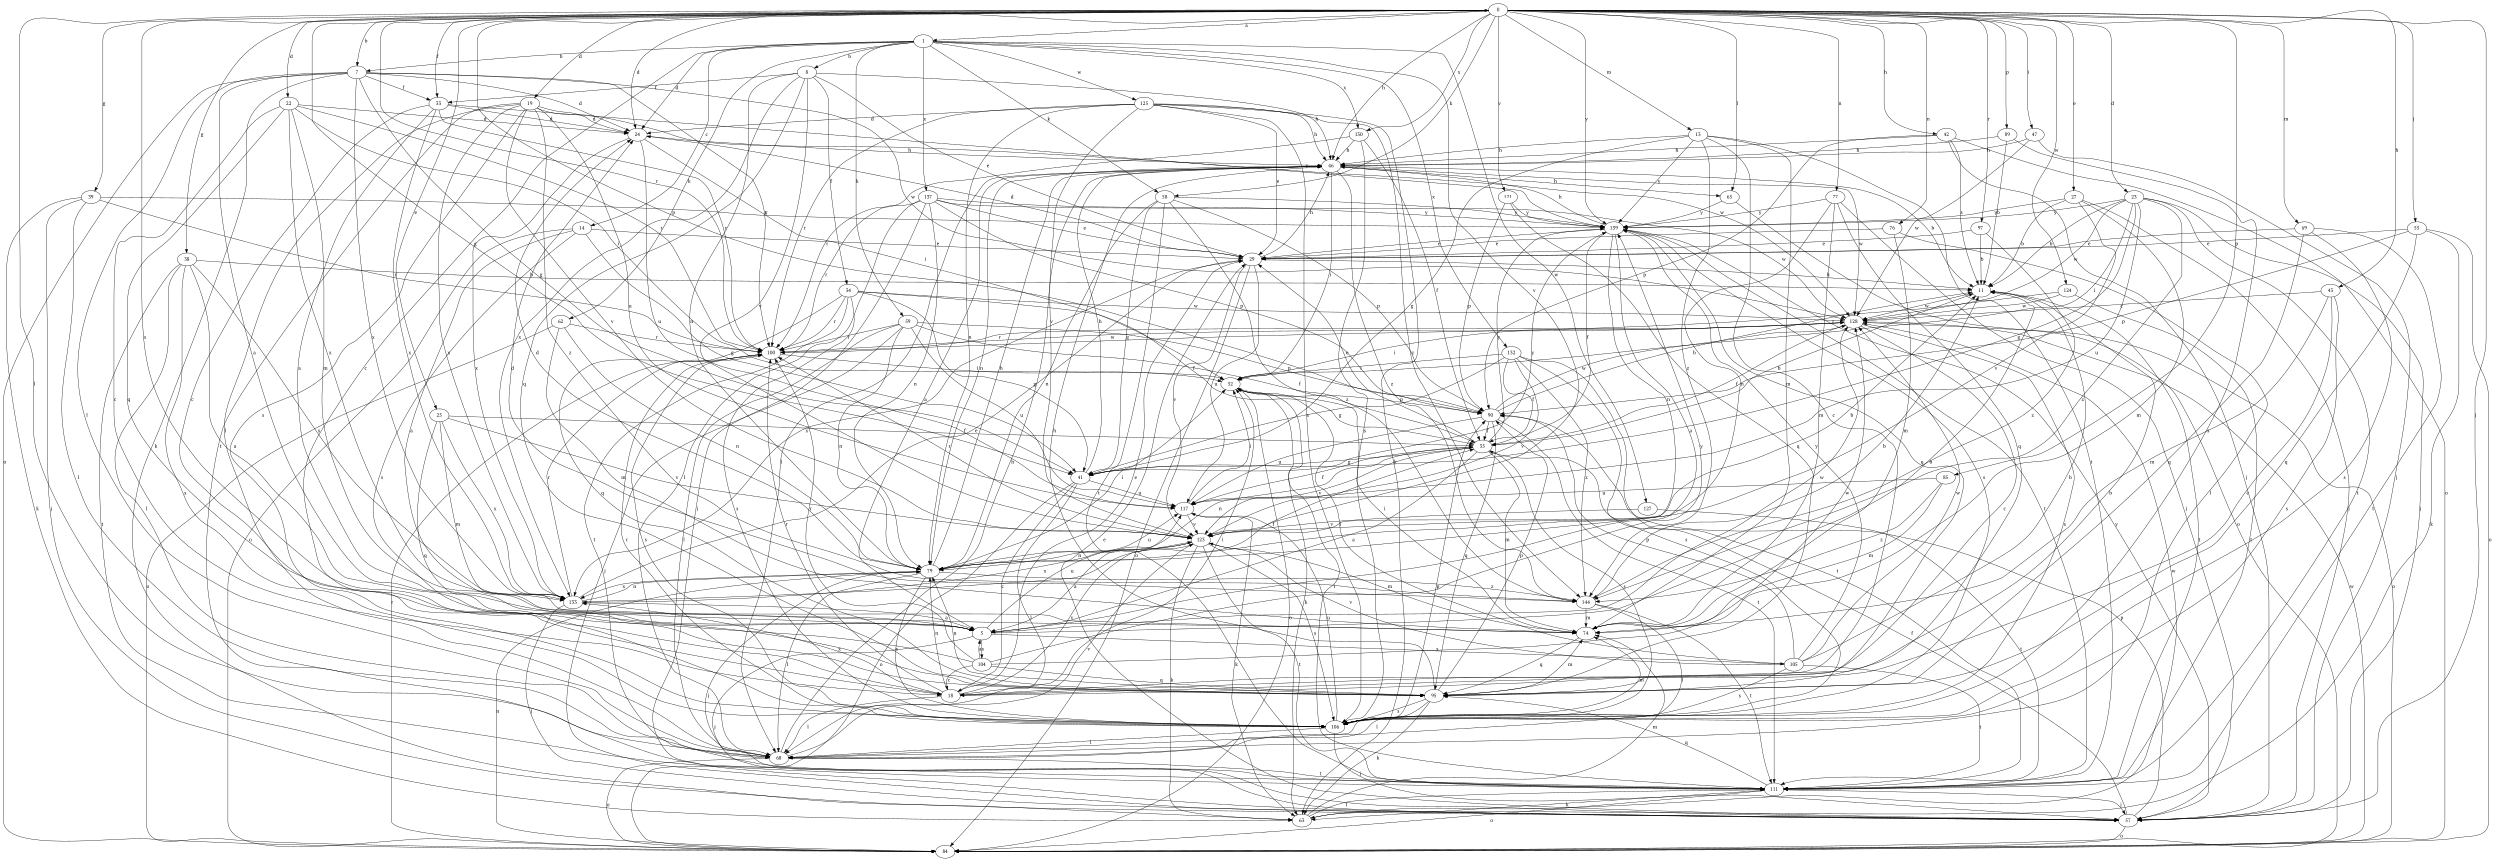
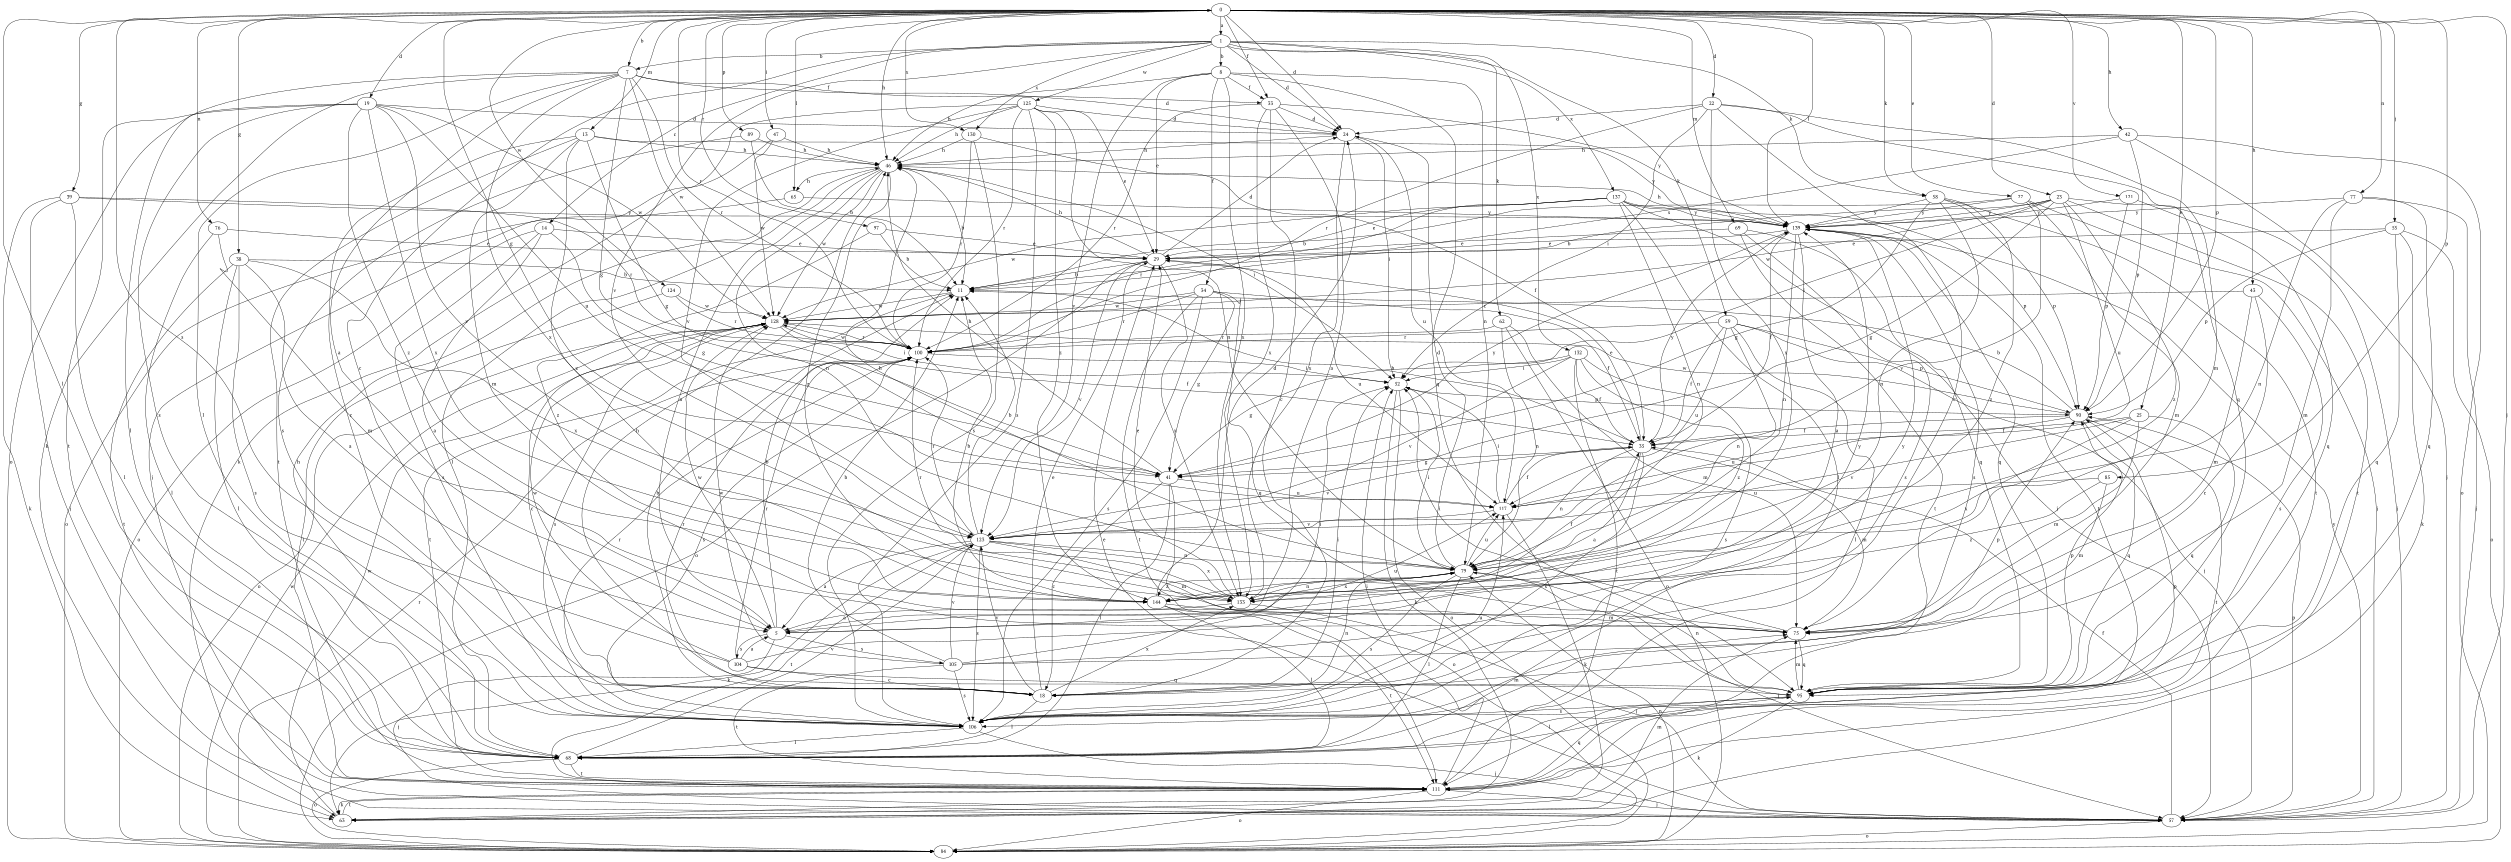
  strict digraph {
    fontname="PT Serif"
    node [fontname="PT Serif"]
    edge [fontname="PT Serif"]
    0
    1
    7
    19
    22
    23
    24
    25
    27
    33
    38
    39
    41
    42
    43
    46
    47
    55
    57
    58
    65
    68
    69
    n24 [label=13]
    76
    77
    85
    89
    90
    97
    100
    121
    124
    130
    139
    8
    14
    18
    59
    62
    123
    125
-   127
    n44 [label=137]
    132
    5
    128
    63
    84
    133
    117
    111
    106
    144
    95
    52
-   74
+   74 [label=75]
    11
    35
    79
    29
    104
    34
    105
    0 -> 1 [label=a]
    0 -> 7 [label=b]
    0 -> 19 [label=d]
    0 -> 22 [label=d]
    0 -> 23 [label=d]
    0 -> 24 [label=d]
    0 -> 25 [label=e]
    0 -> 27 [label=e]
    0 -> 33 [label=f]
    0 -> 38 [label=g]
    0 -> 39 [label=g]
    0 -> 41 [label=g]
    0 -> 42 [label=h]
    0 -> 43 [label=h]
    0 -> 46 [label=h]
    0 -> 47 [label=i]
    0 -> 55 [label=j]
    0 -> 57 [label=j]
    0 -> 58 [label=k]
    0 -> 65 [label=l]
    0 -> 68 [label=l]
    0 -> 69 [label=m]
    0 -> n24 [label=m]
    0 -> 76 [label=n]
    0 -> 77 [label=n]
    0 -> 85 [label=p]
    0 -> 89 [label=p]
    0 -> 90 [label=p]
    0 -> 97 [label=r]
    0 -> 100 [label=r]
    0 -> 121 [label=v]
    0 -> 124 [label=w]
    0 -> 130 [label=x]
-   0 -> 139 [label=y]
+   0 -> 139 [label=l]
    1 -> 7 [label=b]
    1 -> 24 [label=d]
    1 -> 58 [label=k]
    1 -> 130 [label=x]
    1 -> 8 [label=b]
    1 -> 14 [label=c]
    1 -> 18 [label=c]
    1 -> 59 [label=k]
    1 -> 62 [label=k]
    1 -> 123 [label=v]
    1 -> 125 [label=w]
-   1 -> 127 [label=w]
    1 -> n44 [label=x]
    1 -> 132 [label=x]
    7 -> 24 [label=d]
    7 -> 33 [label=f]
    7 -> 41 [label=g]
    7 -> 68 [label=l]
    7 -> 100 [label=r]
    7 -> 5 [label=a]
    7 -> 128 [label=w]
    7 -> 63 [label=k]
    7 -> 84 [label=o]
    7 -> 133 [label=x]
    19 -> 24 [label=d]
    19 -> 68 [label=l]
    19 -> 123 [label=v]
    19 -> 128 [label=w]
    19 -> 133 [label=x]
    19 -> 117 [label=u]
    19 -> 111 [label=t]
    19 -> 106 [label=s]
    19 -> 144 [label=z]
    22 -> 24 [label=d]
    22 -> 100 [label=r]
    22 -> 18 [label=c]
    22 -> 133 [label=x]
    22 -> 95 [label=q]
    22 -> 52 [label=i]
    22 -> 74 [label=m]
    23 -> 41 [label=g]
    23 -> 57 [label=j]
    23 -> 139 [label=y]
    23 -> 128 [label=w]
    23 -> 117 [label=u]
    23 -> 111 [label=t]
    23 -> 144 [label=z]
    23 -> 52 [label=i]
    23 -> 11 [label=b]
    24 -> 46 [label=h]
    24 -> 133 [label=x]
    24 -> 117 [label=u]
    24 -> 52 [label=i]
    25 -> 123 [label=v]
    25 -> 133 [label=x]
    25 -> 95 [label=q]
    25 -> 74 [label=m]
    25 -> 35 [label=f]
    27 -> 57 [label=j]
    27 -> 139 [label=y]
    27 -> 123 [label=v]
    27 -> 74 [label=m]
    27 -> 11 [label=b]
    33 -> 24 [label=d]
    33 -> 100 [label=r]
    33 -> 139 [label=y]
    33 -> 18 [label=c]
    33 -> 5 [label=a]
    33 -> 133 [label=x]
    38 -> 68 [label=l]
    38 -> 5 [label=a]
    38 -> 133 [label=x]
    38 -> 111 [label=t]
    38 -> 106 [label=s]
    38 -> 11 [label=b]
    39 -> 57 [label=j]
    39 -> 68 [label=l]
    39 -> 100 [label=r]
    39 -> 139 [label=y]
    39 -> 63 [label=k]
    41 -> 46 [label=h]
    41 -> 68 [label=l]
    41 -> 139 [label=y]
    41 -> 18 [label=c]
    41 -> 84 [label=o]
    41 -> 117 [label=u]
    42 -> 46 [label=h]
    42 -> 57 [label=j]
    42 -> 90 [label=p]
    42 -> 84 [label=o]
    42 -> 11 [label=s]
    43 -> 18 [label=c]
    43 -> 128 [label=c]
    43 -> 106 [label=s]
    43 -> 74 [label=m]
    46 -> 65 [label=h]
    46 -> 68 [label=l]
    46 -> 5 [label=a]
    46 -> 128 [label=w]
    46 -> 144 [label=z]
    46 -> 52 [label=i]
    46 -> 11 [label=b]
    46 -> 79 [label=n]
    47 -> 46 [label=h]
    47 -> 57 [label=j]
    47 -> 128 [label=w]
    55 -> 90 [label=p]
    55 -> 63 [label=k]
    55 -> 84 [label=o]
    55 -> 95 [label=q]
    55 -> 29 [label=e]
    57 -> 90 [label=p]
    57 -> 139 [label=y]
    57 -> 84 [label=o]
    57 -> 35 [label=f]
    57 -> 29 [label=e]
    58 -> 41 [label=g]
    58 -> 90 [label=p]
    58 -> 139 [label=y]
    58 -> 111 [label=t]
    58 -> 144 [label=z]
    58 -> 79 [label=n]
    65 -> 139 [label=y]
    65 -> 84 [label=o]
    68 -> 46 [label=h]
    68 -> 90 [label=p]
    68 -> 123 [label=v]
    68 -> 84 [label=o]
    68 -> 111 [label=t]
    69 -> 111 [label=t]
    69 -> 106 [label=s]
    69 -> 95 [label=q]
    69 -> 29 [label=e]
    n24 -> 41 [label=g]
    n24 -> 46 [label=h]
    n24 -> 139 [label=y]
    n24 -> 18 [label=c]
    n24 -> 111 [label=t]
    n24 -> 144 [label=z]
    n24 -> 74 [label=m]
    76 -> 68 [label=l]
    76 -> 74 [label=m]
    76 -> 29 [label=e]
    77 -> 57 [label=j]
    77 -> 139 [label=y]
    77 -> 95 [label=q]
    77 -> 74 [label=m]
    77 -> 79 [label=n]
    85 -> 117 [label=u]
    85 -> 144 [label=z]
    85 -> 74 [label=m]
    89 -> 46 [label=h]
    89 -> 106 [label=s]
    89 -> 11 [label=b]
    90 -> 128 [label=w]
    90 -> 117 [label=u]
    90 -> 111 [label=t]
    90 -> 95 [label=q]
    90 -> 11 [label=b]
    90 -> 35 [label=f]
    97 -> 144 [label=z]
    97 -> 11 [label=b]
    97 -> 29 [label=e]
    100 -> 128 [label=w]
    100 -> 106 [label=s]
    100 -> 52 [label=i]
    121 -> 90 [label=p]
    121 -> 139 [label=y]
    121 -> 95 [label=q]
    124 -> 100 [label=r]
    124 -> 128 [label=w]
    124 -> 111 [label=t]
    130 -> 46 [label=h]
    130 -> 100 [label=r]
    130 -> 106 [label=s]
    130 -> 35 [label=f]
    139 -> 46 [label=h]
    139 -> 5 [label=a]
    139 -> 111 [label=t]
    139 -> 106 [label=s]
    139 -> 95 [label=q]
    139 -> 35 [label=f]
    139 -> 79 [label=n]
    139 -> 29 [label=e]
    8 -> 33 [label=f]
    8 -> 46 [label=h]
    8 -> 123 [label=v]
    8 -> 133 [label=x]
    8 -> 95 [label=q]
    8 -> 79 [label=n]
    8 -> 29 [label=e]
    8 -> 34 [label=f]
    14 -> 41 [label=g]
    14 -> 5 [label=a]
    14 -> 84 [label=o]
    14 -> 106 [label=s]
    14 -> 29 [label=e]
    18 -> 68 [label=l]
    18 -> 100 [label=r]
    18 -> 123 [label=v]
    18 -> 133 [label=x]
    18 -> 52 [label=i]
    18 -> 11 [label=b]
    18 -> 79 [label=n]
    18 -> 29 [label=e]
    59 -> 57 [label=j]
    59 -> 68 [label=l]
    59 -> 90 [label=p]
    59 -> 100 [label=r]
    59 -> 117 [label=u]
    59 -> 35 [label=f]
    59 -> 79 [label=n]
    62 -> 100 [label=r]
    62 -> 84 [label=o]
    62 -> 74 [label=m]
    62 -> 79 [label=n]
    123 -> 100 [label=r]
    123 -> 5 [label=a]
    123 -> 63 [label=k]
    123 -> 133 [label=x]
    123 -> 111 [label=t]
    123 -> 106 [label=s]
    123 -> 74 [label=m]
    123 -> 11 [label=b]
    123 -> 79 [label=n]
    125 -> 24 [label=d]
    125 -> 46 [label=h]
    125 -> 100 [label=r]
    125 -> 123 [label=v]
    125 -> 63 [label=k]
    125 -> 106 [label=s]
    125 -> 144 [label=z]
    125 -> 79 [label=n]
    125 -> 29 [label=e]
-   127 -> 123 [label=v]
-   127 -> 111 [label=t]
    n44 -> 57 [label=j]
    n44 -> 68 [label=l]
    n44 -> 90 [label=p]
    n44 -> 100 [label=r]
    n44 -> 139 [label=y]
    n44 -> 128 [label=w]
    n44 -> 79 [label=n]
    n44 -> 29 [label=e]
    132 -> 41 [label=g]
    132 -> 123 [label=v]
    132 -> 111 [label=t]
    132 -> 106 [label=s]
    132 -> 144 [label=z]
    132 -> 52 [label=i]
    132 -> 35 [label=f]
    5 -> 57 [label=j]
    5 -> 128 [label=w]
    5 -> 117 [label=u]
    5 -> 11 [label=b]
    5 -> 104 [label=s]
    5 -> 105 [label=s]
    128 -> 100 [label=r]
-   128 -> 18 [label=c]
+   18 -> 128 [label=c]
    128 -> 84 [label=o]
    128 -> 106 [label=s]
    128 -> 52 [label=i]
    128 -> 35 [label=f]
    63 -> 128 [label=w]
    63 -> 111 [label=t]
    63 -> 74 [label=m]
    84 -> 100 [label=r]
    84 -> 128 [label=w]
    84 -> 79 [label=n]
    133 -> 57 [label=j]
    133 -> 100 [label=r]
    133 -> 5 [label=a]
    133 -> 35 [label=f]
    133 -> 79 [label=n]
    133 -> 29 [label=e]
    117 -> 123 [label=v]
    117 -> 63 [label=k]
    117 -> 52 [label=i]
    117 -> 35 [label=f]
    111 -> 57 [label=j]
    111 -> 63 [label=k]
    111 -> 84 [label=o]
    111 -> 95 [label=q]
    111 -> 52 [label=i]
    106 -> 57 [label=j]
    106 -> 68 [label=l]
    106 -> 100 [label=r]
    106 -> 117 [label=u]
    106 -> 74 [label=m]
    144 -> 24 [label=d]
    144 -> 68 [label=l]
    144 -> 111 [label=t]
    144 -> 74 [label=m]
    144 -> 11 [label=b]
    95 -> 46 [label=h]
    95 -> 68 [label=l]
    95 -> 90 [label=p]
    95 -> 63 [label=k]
    95 -> 106 [label=s]
    95 -> 74 [label=m]
    95 -> 79 [label=n]
    52 -> 90 [label=p]
    52 -> 63 [label=k]
    52 -> 84 [label=o]
    74 -> 95 [label=q]
    74 -> 52 [label=i]
    11 -> 128 [label=w]
    11 -> 111 [label=t]
    35 -> 41 [label=g]
    35 -> 139 [label=y]
    35 -> 123 [label=v]
    35 -> 5 [label=a]
    35 -> 106 [label=s]
    35 -> 74 [label=m]
    35 -> 11 [label=b]
    35 -> 79 [label=n]
    35 -> 29 [label=e]
    79 -> 24 [label=d]
    79 -> 46 [label=h]
    79 -> 57 [label=j]
    79 -> 68 [label=l]
    79 -> 133 [label=x]
    79 -> 117 [label=u]
    79 -> 106 [label=s]
    79 -> 144 [label=z]
    79 -> 52 [label=i]
    29 -> 24 [label=d]
    29 -> 46 [label=h]
    29 -> 123 [label=v]
    29 -> 84 [label=o]
    29 -> 133 [label=x]
    29 -> 117 [label=u]
    29 -> 11 [label=b]
    104 -> 0 [label=s]
    104 -> 100 [label=r]
    104 -> 139 [label=y]
    104 -> 18 [label=c]
    104 -> 5 [label=a]
    104 -> 128 [label=w]
    104 -> 95 [label=q]
    34 -> 41 [label=g]
    34 -> 100 [label=r]
    34 -> 128 [label=w]
    34 -> 111 [label=t]
    34 -> 106 [label=s]
    34 -> 95 [label=q]
    34 -> 35 [label=f]
    105 -> 90 [label=p]
    105 -> 139 [label=y]
    105 -> 123 [label=v]
    105 -> 128 [label=w]
    105 -> 111 [label=t]
    105 -> 106 [label=s]
    105 -> 52 [label=i]
    105 -> 11 [label=b]
  }
